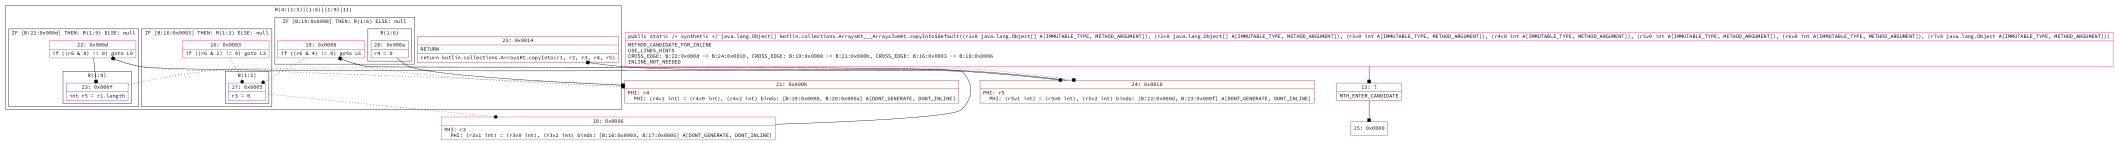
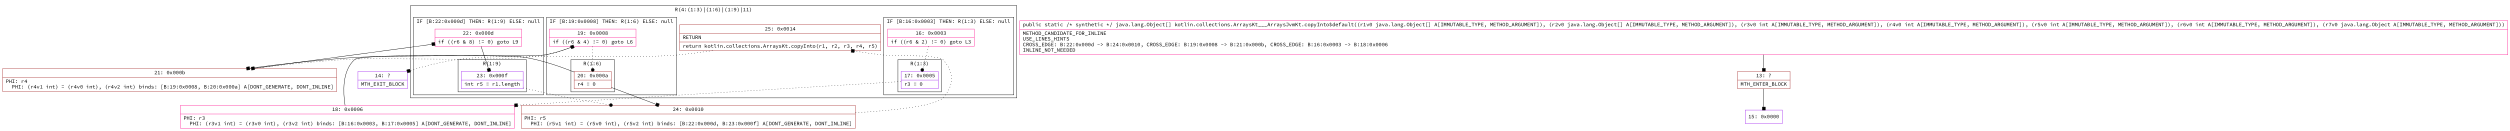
  digraph {
    fontname="Source Code Pro"
    node [color=deeppink fontname="Source Code Pro" shape=record]
    edge [arrowhead=box fontname="Source Code Pro" style=dotted]
    n1 [color=purple label="{17\:\ 0x0005|r3 = 0\l}"]
    n2 [label="{16\:\ 0x0003|if ((r6 & 2) != 0) goto L3\l}"]
    n3 [color=brown label="{20\:\ 0x000a|r4 = 0\l}"]
    n4 [label="{19\:\ 0x0008|if ((r6 & 4) != 0) goto L6\l}"]
    n5 [color=purple label="{23\:\ 0x000f|int r5 = r1.length\l}"]
    n6 [label="{22\:\ 0x000d|if ((r6 & 8) != 0) goto L9\l}"]
    n7 [color=brown label="{25\:\ 0x0014|RETURN\l|return kotlin.collections.ArraysKt.copyInto(r1, r2, r3, r4, r5)\l}"]
    n8 [label="{18\:\ 0x0006|PHI: r3 \l  PHI: (r3v1 int) = (r3v0 int), (r3v2 int) binds: [B:16:0x0003, B:17:0x0005] A[DONT_GENERATE, DONT_INLINE]\l}"]
    n9 [color=brown label="{21\:\ 0x000b|PHI: r4 \l  PHI: (r4v1 int) = (r4v0 int), (r4v2 int) binds: [B:19:0x0008, B:20:0x000a] A[DONT_GENERATE, DONT_INLINE]\l}"]
    n10 [color=brown label="{24\:\ 0x0010|PHI: r5 \l  PHI: (r5v1 int) = (r5v0 int), (r5v2 int) binds: [B:22:0x000d, B:23:0x000f] A[DONT_GENERATE, DONT_INLINE]\l}"]
-   n12 [color=brown label="{13\:\ ?|MTH_ENTER_CANDIDATE\l}"]
+   n11 [color=purple label="{14\:\ ?|MTH_EXIT_BLOCK\l}"]
+   n12 [color=brown label="{13\:\ ?|MTH_ENTER_BLOCK\l}"]
    n13 [color=purple label="{15\:\ 0x0000}"]
    n14 [label="{public static \/* synthetic *\/ java.lang.Object[] kotlin.collections.ArraysKt___ArraysJvmKt.copyInto$default((r1v0 java.lang.Object[] A[IMMUTABLE_TYPE, METHOD_ARGUMENT]), (r2v0 java.lang.Object[] A[IMMUTABLE_TYPE, METHOD_ARGUMENT]), (r3v0 int A[IMMUTABLE_TYPE, METHOD_ARGUMENT]), (r4v0 int A[IMMUTABLE_TYPE, METHOD_ARGUMENT]), (r5v0 int A[IMMUTABLE_TYPE, METHOD_ARGUMENT]), (r6v0 int A[IMMUTABLE_TYPE, METHOD_ARGUMENT]), (r7v0 java.lang.Object A[IMMUTABLE_TYPE, METHOD_ARGUMENT]))  | METHOD_CANDIDATE_FOR_INLINE\lUSE_LINES_HINTS\lCROSS_EDGE: B:22:0x000d \-\> B:24:0x0010, CROSS_EDGE: B:19:0x0008 \-\> B:21:0x000b, CROSS_EDGE: B:16:0x0003 \-\> B:18:0x0006\lINLINE_NOT_NEEDED\l}"]
    subgraph cluster_1 {
      label="R(4:(1:3)|(1:6)|(1:9)|11)"
      n7
      subgraph cluster_2 {
        label="IF [B:16:0x0003] THEN: R(1:3) ELSE: null"
        n2
        subgraph cluster_3 {
          label="R(1:3)"
          n1
        }
      }
      subgraph cluster_4 {
        label="IF [B:19:0x0008] THEN: R(1:6) ELSE: null"
        n4
        subgraph cluster_5 {
          label="R(1:6)"
          n3
        }
      }
      subgraph cluster_6 {
        label="IF [B:22:0x000d] THEN: R(1:9) ELSE: null"
        n6
        subgraph cluster_7 {
          label="R(1:9)"
          n5
        }
      }
    }
-   n1 -> n8 [arrowhead=dot]
+   n1 -> n8
    n2 -> n1 [arrowhead=dot]
    n3 -> n9 [style=solid]
-   n4 -> n1 [arrowhead=dot]
+   n4 -> n3 [arrowhead=dot]
    n4 -> n9
-   n5 -> n10
+   n5 -> n10 [arrowhead=dot]
    n6 -> n5 [style=solid]
-   n6 -> n10 [style=solid]
+   n3 -> n10 [style=solid]
+   n7 -> n11
    n8 -> n4 [style=solid]
-   n9 -> n6
-   n10 -> n7 [style=solid]
+   n9 -> n6 [style=solid]
+   n10 -> n7
    n12 -> n13 [style=solid]
    n14 -> n12 [style=solid]
  }
